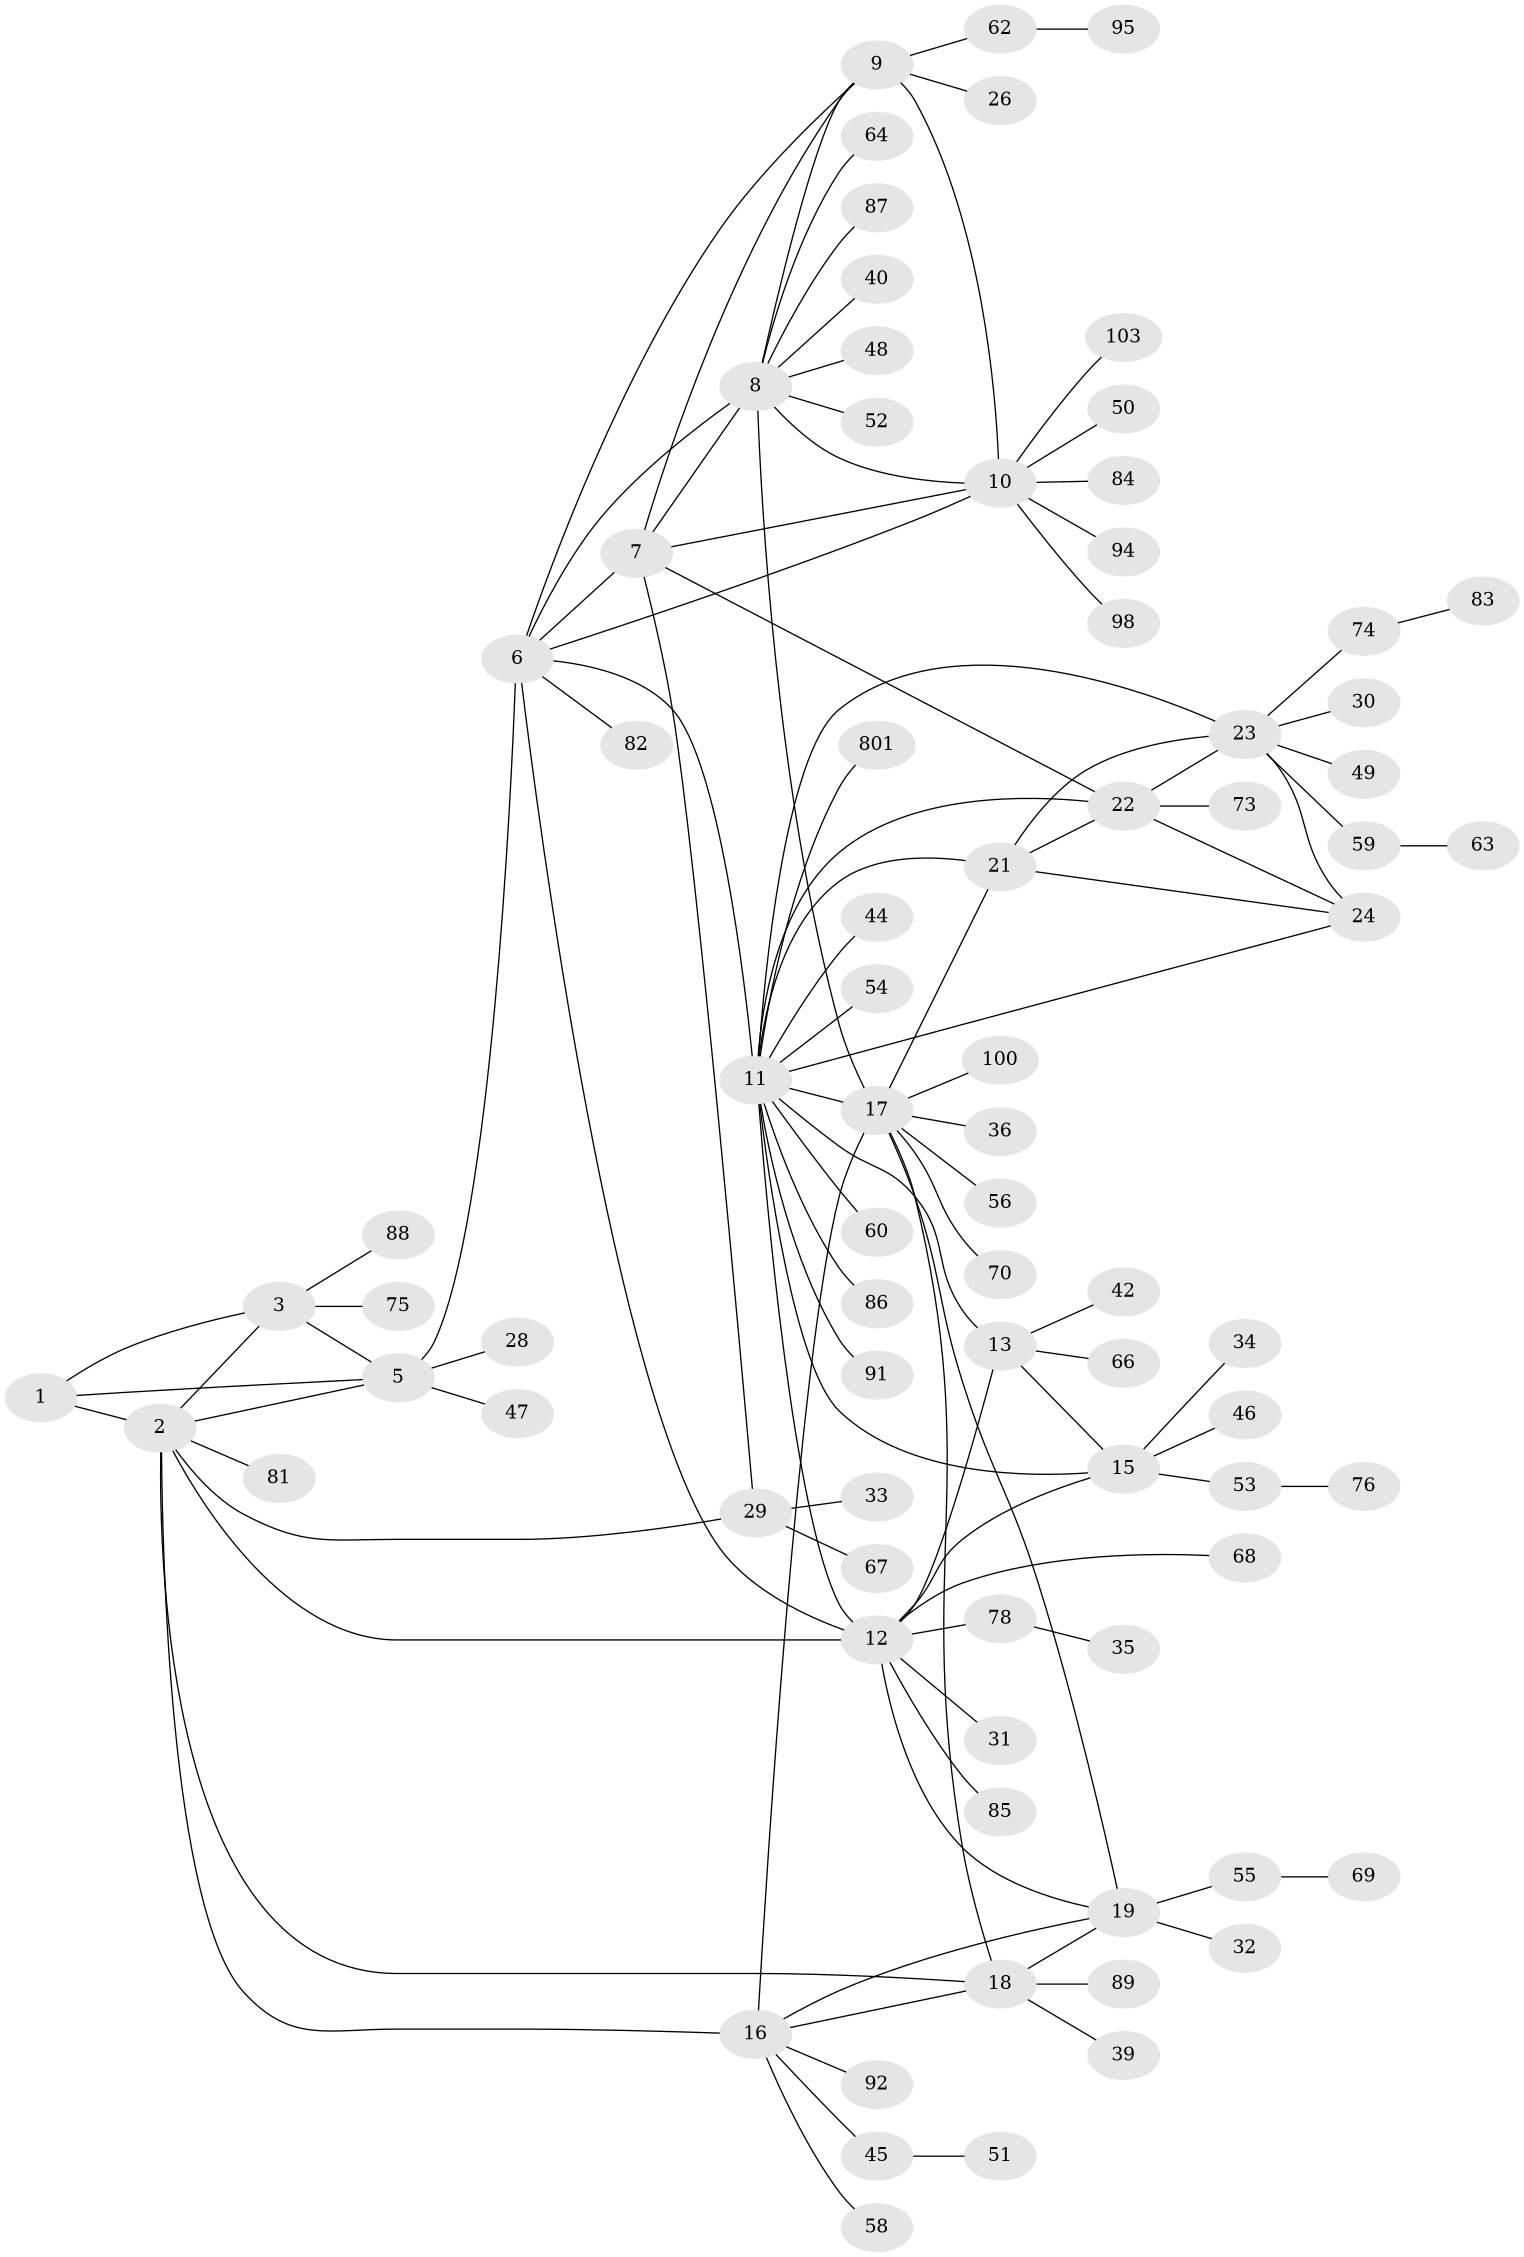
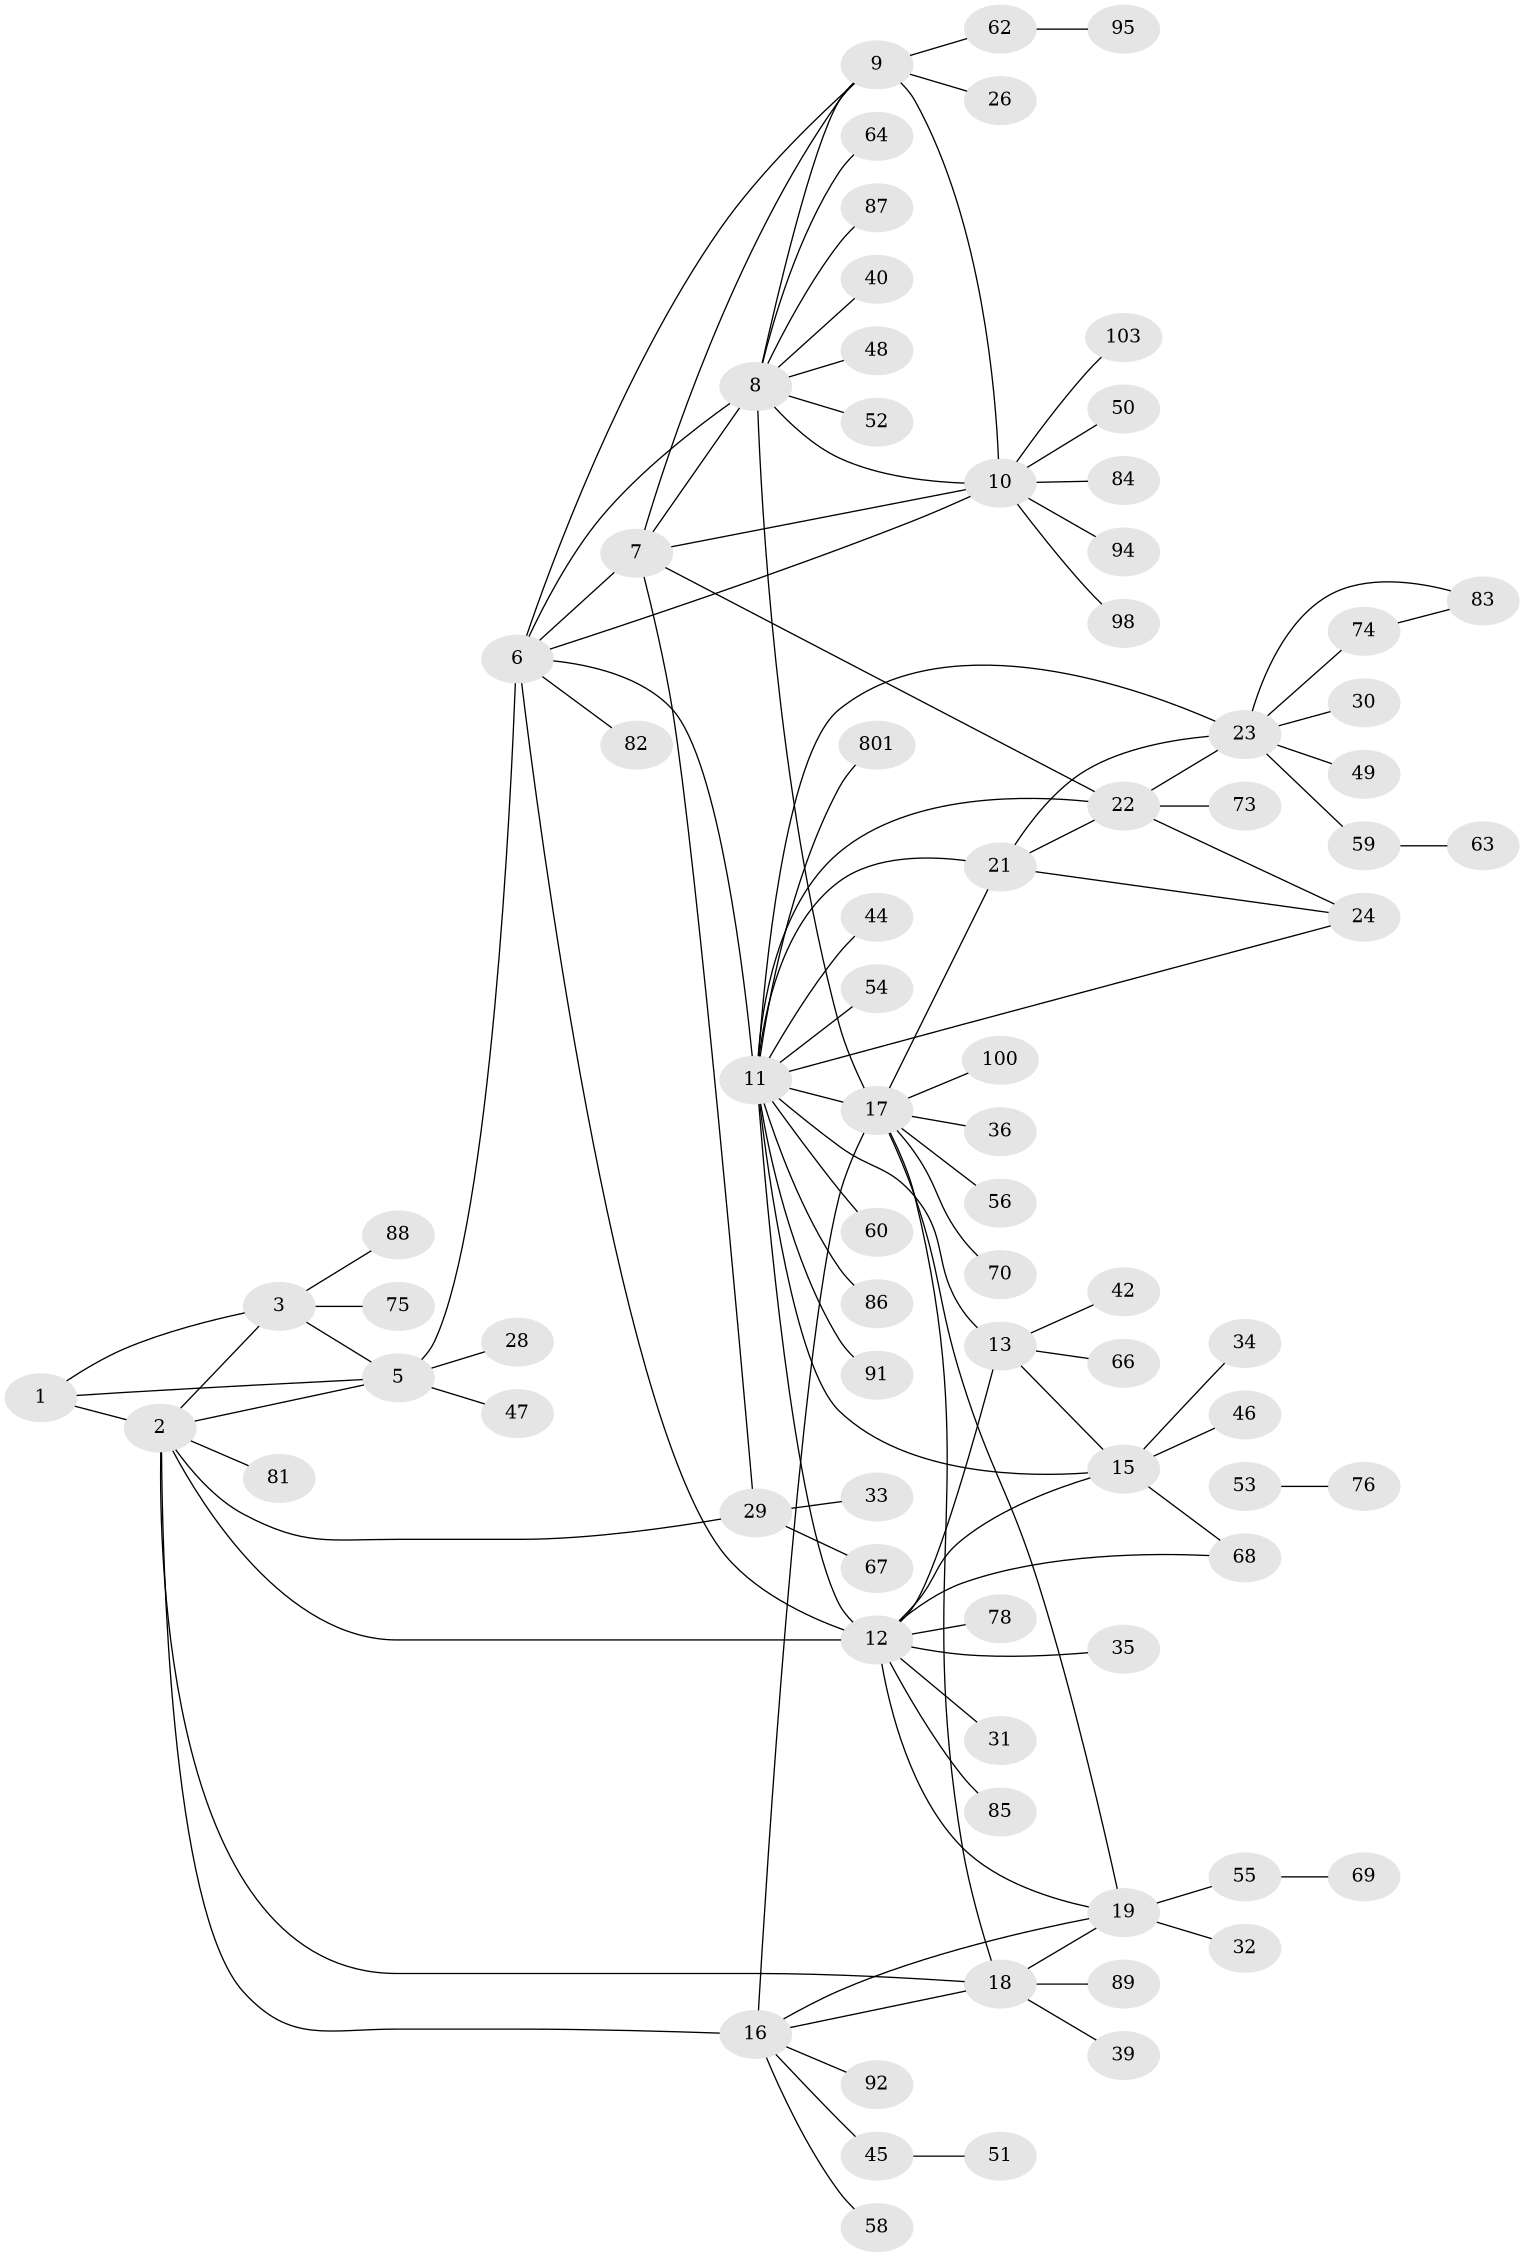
  graph {
    rankdir=LR
    node [color=gray90 style=filled]
    2 [super="+4"]
    3 [super="+96"]
    5 [super="+80"]
    12 [super="+14"]
    16 [super="+65"]
    18 [super="+77"]
    29 [super="+32"]
    81
    1
    75
    88
    6 [super="+61"]
    28
    47
    13 [super="+41"]
    15 [super="+99"]
    19 [super="+20"]
    31
    35
    68
    78
    85
    17 [super="+38"]
    45
    58
    92
    39
    89
    33
    67
    7
    8 [super="+102"]
    9 [super="+71"]
    10 [super="+79"]
    11 [super="+25"]
    82
    22 [super="+37"]
    40
    48
    52
    64
    87
    26
    62
    50
    84
    94
    98
    103
    24
    21
    23 [super="+43"]
    44
    54
    60
    86
    91
    n58 [label=801]
    73
    36
    56
    70
    100
    95
    42
    66
    34
    46
    53
    30 [super="+57"]
    49
    59
    74 [super="+90"]
    55
    n75 [label=32]
    76
    51
    69 [super="+93"]
    63
    83
    2 -- 3 [weight=2]
    2 -- 5 [weight=2]
    2 -- 12
    2 -- 16
    2 -- 18
    2 -- 29
    2 -- 81
    3 -- 5
    3 -- 75
    3 -- 88
    5 -- 6
    5 -- 28
    5 -- 47
    12 -- 13 [weight=2]
    12 -- 15 [weight=2]
    12 -- 19
    12 -- 31
-   78 -- 35
+   12 -- 35
    12 -- 68
    12 -- 78
    12 -- 85
    16 -- 18
    16 -- 19 [weight=2]
    16 -- 17
    16 -- 45
    16 -- 58
    16 -- 92
    18 -- 19 [weight=2]
    18 -- 39
    18 -- 89
    29 -- 33
    29 -- 67
    1 -- 2 [weight=2]
    1 -- 3
    1 -- 5
    6 -- 12
    6 -- 7
    6 -- 8
    6 -- 9
    6 -- 10
    6 -- 11
    6 -- 82
    13 -- 15
    13 -- 42
    13 -- 66
    15 -- 34
    15 -- 46
-   15 -- 53
+   15 -- 68
    19 -- 55
    19 -- n75
    17 -- 18
    17 -- 19 [weight=2]
    17 -- 21
    17 -- 36
    17 -- 56
    17 -- 70
    17 -- 100
    45 -- 51
    7 -- 29
    7 -- 8
    7 -- 9
    7 -- 10
    7 -- 22
    8 -- 17
    8 -- 9
    8 -- 10
    8 -- 40
    8 -- 48
    8 -- 52
    8 -- 64
    8 -- 87
    9 -- 10
    9 -- 26
    9 -- 62
    10 -- 50
    10 -- 84
    10 -- 94
    10 -- 98
    10 -- 103
    11 -- 12 [weight=2]
    11 -- 13
    11 -- 15
    11 -- 17
    11 -- 22
    11 -- 24
    11 -- 21
    11 -- 23
    11 -- 44
    11 -- 54
    11 -- 60
    11 -- 86
    11 -- 91
    11 -- n58
    22 -- 24
    22 -- 23
    22 -- 73
    62 -- 95
    21 -- 22
    21 -- 24
    21 -- 23
-   23 -- 24
+   23 -- 83
    23 -- 30
    23 -- 49
    23 -- 59
    23 -- 74
    53 -- 76
    59 -- 63
    74 -- 83
    55 -- 69
  }
